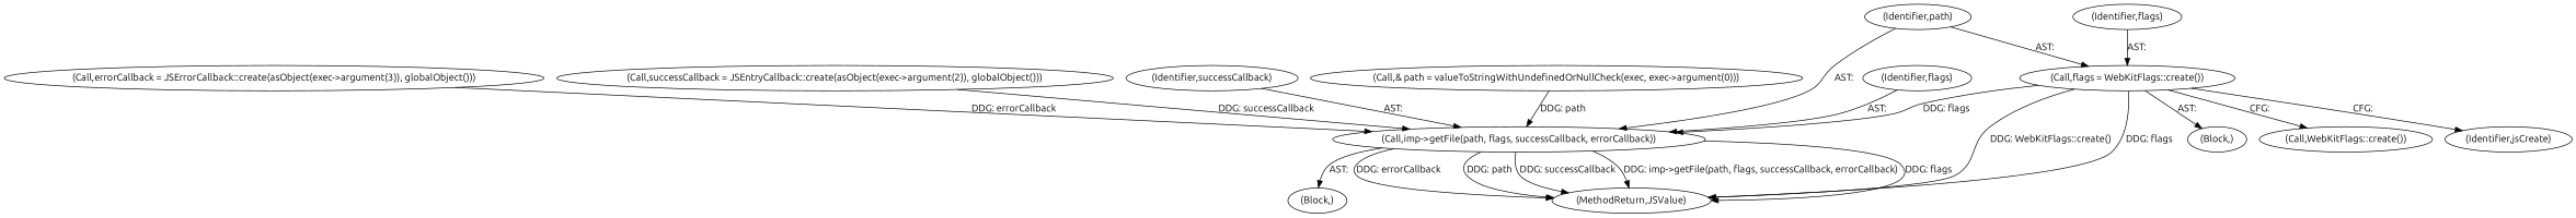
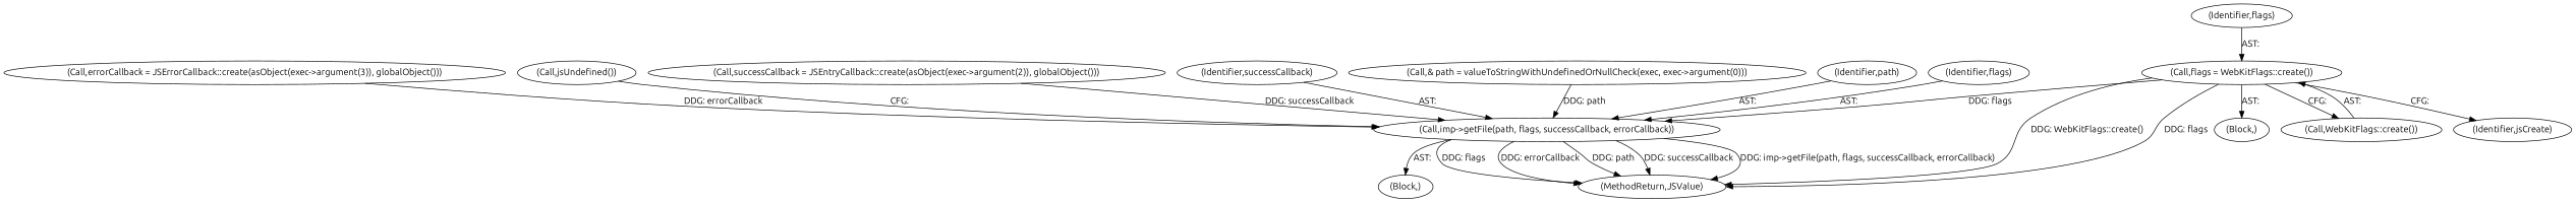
  digraph {
    fontname=Ubuntu
    node [fontname=Ubuntu]
    edge [fontname=Ubuntu]
    n1 [label="(Call,flags = WebKitFlags::create())"]
    n2 [label="(Call,imp->getFile(path, flags, successCallback, errorCallback))"]
    n3 [label="(MethodReturn,JSValue)"]
    n4 [label="(Block,)"]
    n5 [label="(Call,WebKitFlags::create())"]
    n6 [label="(Identifier,jsCreate)"]
    n7 [label="(Block,)"]
    n8 [label="(Identifier,flags)"]
    n9 [label="(Call,errorCallback = JSErrorCallback::create(asObject(exec->argument(3)), globalObject()))"]
+   n10 [label="(Call,jsUndefined())"]
    n11 [label="(Call,successCallback = JSEntryCallback::create(asObject(exec->argument(2)), globalObject()))"]
    n12 [label="(Identifier,successCallback)"]
    n13 [label="(Call,& path = valueToStringWithUndefinedOrNullCheck(exec, exec->argument(0)))"]
    n14 [label="(Identifier,path)"]
    n15 [label="(Identifier,flags)"]
    n1 -> n2 [label="DDG: flags"]
    n1 -> n3 [label="DDG: WebKitFlags::create()"]
    n1 -> n3 [label="DDG: flags"]
    n1 -> n4 [label="AST: "]
    n1 -> n5 [label="CFG: "]
    n1 -> n6 [label="CFG: "]
    n2 -> n3 [label="DDG: successCallback"]
    n2 -> n3 [label="DDG: imp->getFile(path, flags, successCallback, errorCallback)"]
    n2 -> n3 [label="DDG: flags"]
    n2 -> n3 [label="DDG: errorCallback"]
    n2 -> n3 [label="DDG: path"]
    n2 -> n7 [label="AST: "]
-   n14 -> n1 [label="AST: "]
+   n5 -> n1 [label="AST: "]
    n8 -> n1 [label="AST: "]
    n9 -> n2 [label="DDG: errorCallback"]
+   n10 -> n2 [label="CFG: "]
    n11 -> n2 [label="DDG: successCallback"]
    n12 -> n2 [label="AST: "]
    n13 -> n2 [label="DDG: path"]
    n14 -> n2 [label="AST: "]
    n15 -> n2 [label="AST: "]
  }
